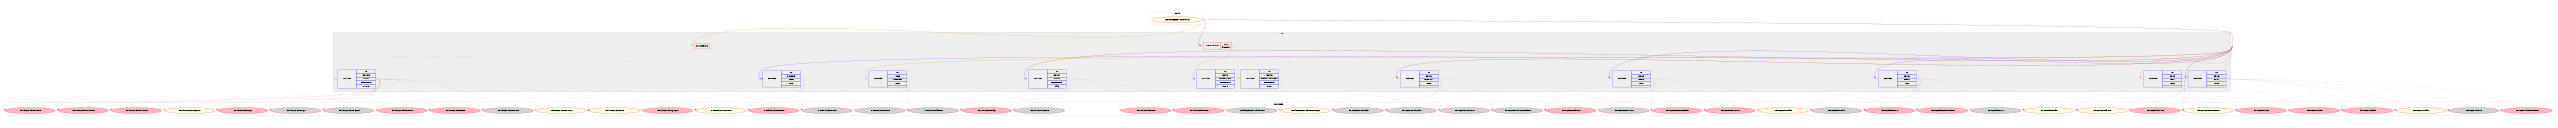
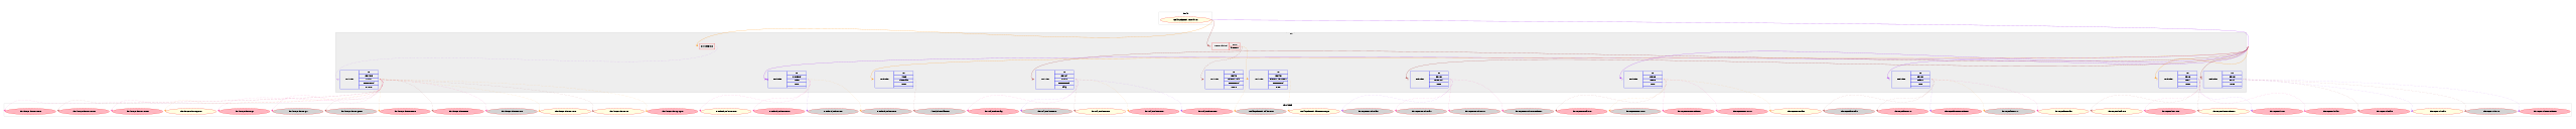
  digraph {
    compound=true
    concentrate=true
    fontname=Helvetica
    fontsize=10
    newrank=true
    rankdir=TB
    ranksep=1.5
    node [color=red fillcolor=lightpink fontname=Helvetica fontsize=10 style=filled]
    edge [arrowhead=vee color=brown headport=w style=dotted tailport=e weight=100]
    n1 [fillcolor=lightyellow label="net-libs/telepathy-qt-0.9.7-r1" width=4]
    n2 [color=blue label=<<TABLE BORDER="0" CELLBORDER="1" CELLSPACING="0" CELLPADDING="4" WIDTH="220"><TR><TD ROWSPAN="6" CELLPADDING="30">pack_dep</TD></TR><TR><TD WIDTH="110">no</TD></TR><TR><TD>dev-lang</TD></TR><TR><TD>python</TD></TR><TR><TD>greaterequal</TD></TR><TR><TD>2.7.5-r2</TD></TR></TABLE>> shape=none fillcolor="" style=""]
    n3 [label=<<TABLE BORDER="0" CELLBORDER="1" CELLSPACING="0" CELLPADDING="4"><TR><TD CELLPADDING="10">any_of_group</TD></TR></TABLE>> shape=none fillcolor="" style=""]
    n4 [color=blue label=<<TABLE BORDER="0" CELLBORDER="1" CELLSPACING="0" CELLPADDING="4" WIDTH="220"><TR><TD ROWSPAN="6" CELLPADDING="30">pack_dep</TD></TR><TR><TD WIDTH="110">no</TD></TR><TR><TD>dev-util</TD></TR><TR><TD>cmake</TD></TR><TR><TD>greaterequal</TD></TR><TR><TD>3.9.6</TD></TR></TABLE>> shape=none fillcolor="" style=""]
    n5 [color=blue label=<<TABLE BORDER="0" CELLBORDER="1" CELLSPACING="0" CELLPADDING="4" WIDTH="220"><TR><TD ROWSPAN="6" CELLPADDING="30">pack_dep</TD></TR><TR><TD WIDTH="110">no</TD></TR><TR><TD>sys-devel</TD></TR><TR><TD>make</TD></TR><TR><TD>none</TD></TR><TR><TD></TD></TR></TABLE>> shape=none fillcolor="" style=""]
    n6 [color=blue label=<<TABLE BORDER="0" CELLBORDER="1" CELLSPACING="0" CELLPADDING="4" WIDTH="220"><TR><TD ROWSPAN="6" CELLPADDING="30">pack_dep</TD></TR><TR><TD WIDTH="110">no</TD></TR><TR><TD>virtual</TD></TR><TR><TD>pkgconfig</TD></TR><TR><TD>none</TD></TR><TR><TD></TD></TR></TABLE>> shape=none fillcolor="" style=""]
    n7 [color=blue label=<<TABLE BORDER="0" CELLBORDER="1" CELLSPACING="0" CELLPADDING="4" WIDTH="220"><TR><TD ROWSPAN="6" CELLPADDING="30">pack_dep</TD></TR><TR><TD WIDTH="110">no</TD></TR><TR><TD>dev-qt</TD></TR><TR><TD>qtnetwork</TD></TR><TR><TD>none</TD></TR><TR><TD></TD></TR></TABLE>> shape=none fillcolor="" style=""]
    n8 [color=blue label=<<TABLE BORDER="0" CELLBORDER="1" CELLSPACING="0" CELLPADDING="4" WIDTH="220"><TR><TD ROWSPAN="6" CELLPADDING="30">pack_dep</TD></TR><TR><TD WIDTH="110">no</TD></TR><TR><TD>net-libs</TD></TR><TR><TD>telepathy-farstream</TD></TR><TR><TD>greaterequal</TD></TR><TR><TD>0.2.2</TD></TR></TABLE>> shape=none fillcolor="" style=""]
    n9 [color=blue label=<<TABLE BORDER="0" CELLBORDER="1" CELLSPACING="0" CELLPADDING="4" WIDTH="220"><TR><TD ROWSPAN="6" CELLPADDING="30">pack_dep</TD></TR><TR><TD WIDTH="110">no</TD></TR><TR><TD>net-libs</TD></TR><TR><TD>telepathy-glib</TD></TR><TR><TD>greaterequal</TD></TR><TR><TD>0.18.0</TD></TR></TABLE>> shape=none fillcolor="" style=""]
    n10 [label=<<TABLE BORDER="0" CELLBORDER="1" CELLSPACING="0" CELLPADDING="4"><TR><TD ROWSPAN="3" CELLPADDING="10">use_conditional</TD></TR><TR><TD>group</TD></TR><TR><TD>farstream</TD></TR></TABLE>> shape=none fillcolor="" style=""]
    n11 [color=blue label=<<TABLE BORDER="0" CELLBORDER="1" CELLSPACING="0" CELLPADDING="4" WIDTH="220"><TR><TD ROWSPAN="6" CELLPADDING="30">pack_dep</TD></TR><TR><TD WIDTH="110">no</TD></TR><TR><TD>dev-qt</TD></TR><TR><TD>qtcore</TD></TR><TR><TD>none</TD></TR><TR><TD></TD></TR></TABLE>> shape=none fillcolor="" style=""]
    n12 [color=blue label=<<TABLE BORDER="0" CELLBORDER="1" CELLSPACING="0" CELLPADDING="4" WIDTH="220"><TR><TD ROWSPAN="6" CELLPADDING="30">pack_dep</TD></TR><TR><TD WIDTH="110">no</TD></TR><TR><TD>dev-qt</TD></TR><TR><TD>qtdbus</TD></TR><TR><TD>none</TD></TR><TR><TD></TD></TR></TABLE>> shape=none fillcolor="" style=""]
    n13 [color=blue label=<<TABLE BORDER="0" CELLBORDER="1" CELLSPACING="0" CELLPADDING="4" WIDTH="220"><TR><TD ROWSPAN="6" CELLPADDING="30">pack_dep</TD></TR><TR><TD WIDTH="110">no</TD></TR><TR><TD>dev-qt</TD></TR><TR><TD>qtgui</TD></TR><TR><TD>none</TD></TR><TR><TD></TD></TR></TABLE>> shape=none fillcolor="" style=""]
    n14 [color=blue label=<<TABLE BORDER="0" CELLBORDER="1" CELLSPACING="0" CELLPADDING="4" WIDTH="220"><TR><TD ROWSPAN="6" CELLPADDING="30">pack_dep</TD></TR><TR><TD WIDTH="110">no</TD></TR><TR><TD>dev-qt</TD></TR><TR><TD>qtxml</TD></TR><TR><TD>none</TD></TR><TR><TD></TD></TR></TABLE>> shape=none fillcolor="" style=""]
    n15 [label="dev-lang/python-2.7.14-r1" width=4]
    n16 [label="dev-lang/python-2.7.14-r2" width=4]
    n17 [label="dev-lang/python-3.4.5-r1" width=4]
    n18 [label="dev-lang/python-6.4.6-r1" width=4]
    n19 [fillcolor=lightyellow label="dev-lang/python-3.4.8" width=4]
    n20 [fillcolor=lightyellow label="dev-lang/python-3.4.8-r1" width=4]
    n21 [fillcolor=lightgrey label="dev-lang/python-3.5.4-r1" width=4]
    n22 [label="dev-lang/python-3.5.5" width=4]
    n23 [label="dev-lang/python-3.5.5-r1" width=4]
    n24 [fillcolor=lightgrey label="dev-lang/python-3.6.3-r1" width=4]
    n25 [fillcolor=lightgrey label="dev-lang/python-3.6.4" width=4]
    n26 [label="dev-lang/python-3.6.7" width=4]
    n27 [fillcolor=lightyellow label="dev-lang/python-3.6.5-r1" width=4]
    n28 [label="dev-util/cmake-3.10.2" width=4]
    n29 [label="dev-util/cmake-3.10.3" width=4]
+   n30 [fillcolor=lightyellow label="dev-util/cmake-3.11.0" width=4]
    n31 [fillcolor=lightgrey label="dev-util/cmake-3.11.1" width=4]
    n32 [label="dev-util/cmake-3.9.6" width=4]
    n33 [fillcolor=lightgrey label="sys-devel/make-4.1-r1" width=4]
    n34 [fillcolor=lightgrey label="sys-devel/make-4.2.1" width=4]
    n35 [label="sys-devel/make-4.2.1-r2" width=4]
    n36 [fillcolor=lightyellow label="sys-devel/make-4.2.1-r3" width=4]
    n37 [fillcolor=lightgrey label="virtual/pkgconfig-0-r1" width=4]
    n38 [fillcolor=lightyellow label="net-libs/telepathy-farstream-0.6.2" width=4]
    n39 [fillcolor=lightgrey label="net-libs/telepathy-glib-0.24.1" width=4]
    n40 [label="dev-qt/qtcore-4.8.7-r4" width=4]
    n41 [label="dev-qt/qtcore-5.11.0_beta4" width=4]
    n42 [fillcolor=lightgrey label="dev-qt/qtcore-5.7.1-r4" width=4]
    n43 [label="dev-qt/qtcore-5.9.4-r2" width=4]
    n44 [fillcolor=lightyellow label="dev-qt/qtcore-5.9.5" width=4]
    n45 [fillcolor=lightgrey label="dev-qt/qtdbus-4.7.7" width=4]
    n46 [label="dev-qt/qtdbus-5.11.0_beta4" width=4]
    n47 [label="dev-qt/qtdbus-5.7.1" width=4]
    n48 [fillcolor=lightgrey label="dev-qt/qtdbus-5.9.4" width=4]
    n49 [fillcolor=lightyellow label="dev-qt/qtdbus-5.9.5" width=4]
    n50 [label="dev-qt/qtgui-4.8.7" width=4]
    n51 [fillcolor=lightyellow label="dev-qt/qtgui-5.11.0_beta4" width=4]
    n52 [label="dev-qt/qtgui-5.7.1-r1" width=4]
    n53 [fillcolor=lightyellow label="dev-qt/qtgui-5.9.4-r3" width=4]
    n54 [label="dev-qt/qtgui-5.9.5" width=4]
    n55 [fillcolor=lightgrey label="dev-qt/qtnetwork-5.11.0_beta4" width=4]
    n56 [fillcolor=lightgrey label="dev-qt/qtnetwork-5.7.1" width=4]
    n57 [fillcolor=lightgrey label="dev-qt/qtnetwork-5.9.4" width=4]
    n58 [fillcolor=lightgrey label="dev-qt/qtnetwork-5.9.5" width=4]
    n59 [label="dev-qt/qtxml-5.11.0_beta4" width=4]
    n60 [fillcolor=lightgrey label="dev-qt/qtxml-5.7.1" width=4]
    n61 [fillcolor=lightyellow label="dev-qt/qtxml-5.9.4" width=4]
    n62 [label="dev-qt/qtxml-5.9.5" width=4]
    subgraph cluster_1 {
      color=gray
      label=<<i>ebuild</i>>
      rank=same
      n1
    }
    subgraph cluster_2 {
      color=gray
      label=<<i>dependencies</i>>
      subgraph cluster_3 {
        color=gray
        fillcolor="#eeeeee"
        label=<<i>compile</i>>
        style=filled
        subgraph sub_4 {
          color=gray
          fillcolor="#eeeeee"
          label=<<i>compile</i>>
          style=filled
          n4
        }
        subgraph sub_5 {
          color=gray
          fillcolor="#eeeeee"
          label=<<i>compile</i>>
          style=filled
          n3
          subgraph sub_6 {
            color=gray
            fillcolor="#eeeeee"
            label=<<i>compile</i>>
            style=filled
            n2
          }
        }
        subgraph sub_7 {
          color=gray
          fillcolor="#eeeeee"
          label=<<i>compile</i>>
          style=filled
          n5
        }
        subgraph sub_8 {
          color=gray
          fillcolor="#eeeeee"
          label=<<i>compile</i>>
          style=filled
          n6
        }
      }
      subgraph cluster_9 {
        color=gray
        fillcolor="#eeeeee"
        label=<<i>compile and run</i>>
        style=filled
        subgraph sub_10 {
          color=gray
          fillcolor="#eeeeee"
          label=<<i>compile and run</i>>
          style=filled
          n7
        }
        subgraph sub_11 {
          color=gray
          fillcolor="#eeeeee"
          label=<<i>compile and run</i>>
          style=filled
          n10
          subgraph sub_12 {
            color=gray
            fillcolor="#eeeeee"
            label=<<i>compile and run</i>>
            style=filled
            n8
          }
          subgraph sub_13 {
            color=gray
            fillcolor="#eeeeee"
            label=<<i>compile and run</i>>
            style=filled
            n9
          }
        }
        subgraph sub_14 {
          color=gray
          fillcolor="#eeeeee"
          label=<<i>compile and run</i>>
          style=filled
          n11
        }
        subgraph sub_15 {
          color=gray
          fillcolor="#eeeeee"
          label=<<i>compile and run</i>>
          style=filled
          n12
        }
        subgraph sub_16 {
          color=gray
          fillcolor="#eeeeee"
          label=<<i>compile and run</i>>
          style=filled
          n13
        }
        subgraph sub_17 {
          color=gray
          fillcolor="#eeeeee"
          label=<<i>compile and run</i>>
          style=filled
          n14
        }
      }
      subgraph cluster_18 {
        color=gray
        fillcolor="#eeeeee"
        label=<<i>run</i>>
        style=filled
      }
    }
    subgraph cluster_19 {
      color=gray
      label=<<i>candidates</i>>
      rank=same
      subgraph sub_20 {
        color=black
        label=<<i>candidates</i>>
        nodesep=1
        rank=same
        n15
        n16
        n17
        n18
        n19
        n20
        n21
        n22
        n23
        n24
        n25
        n26
        n27
      }
      subgraph sub_21 {
        color=black
        label=<<i>candidates</i>>
        nodesep=1
        rank=same
        n28
        n29
+       n30
        n31
        n32
      }
      subgraph sub_22 {
        color=black
        label=<<i>candidates</i>>
        nodesep=1
        rank=same
        n33
        n34
        n35
        n36
      }
      subgraph sub_23 {
        color=black
        label=<<i>candidates</i>>
        nodesep=1
        rank=same
        n37
      }
      subgraph sub_24 {
        color=black
        label=<<i>candidates</i>>
        nodesep=1
        rank=same
        n38
      }
      subgraph sub_25 {
        color=black
        label=<<i>candidates</i>>
        nodesep=1
        rank=same
        n39
      }
      subgraph sub_26 {
        color=black
        label=<<i>candidates</i>>
        nodesep=1
        rank=same
        n40
        n41
        n42
        n43
        n44
      }
      subgraph sub_27 {
        color=black
        label=<<i>candidates</i>>
        nodesep=1
        rank=same
        n45
        n46
        n47
        n48
        n49
      }
      subgraph sub_28 {
        color=black
        label=<<i>candidates</i>>
        nodesep=1
        rank=same
        n50
        n51
        n52
        n53
        n54
      }
      subgraph sub_29 {
        color=black
        label=<<i>candidates</i>>
        nodesep=1
        rank=same
        n55
        n56
        n57
        n58
      }
      subgraph sub_30 {
        color=black
        label=<<i>candidates</i>>
        nodesep=1
        rank=same
        n59
        n60
        n61
        n62
      }
    }
    n1 -> n3 [color=darkorange style=solid weight=20]
    n1 -> n4 [style=solid weight=20]
    n1 -> n5 [color=purple style=solid weight=20]
    n1 -> n6 [color=darkorange style=solid weight=20]
    n1 -> n7 [arrowhead=odotvee style=solid weight=20]
    n1 -> n10 [arrowhead=odotvee style=solid weight=20]
    n1 -> n11 [arrowhead=odotvee color=purple style=solid weight=20]
    n1 -> n12 [arrowhead=odotvee color=purple style=solid weight=20]
    n1 -> n13 [arrowhead=odotvee color=darkorange style=solid weight=20]
    n1 -> n14 [arrowhead=odotvee style=solid weight=20]
    n2 -> n15 [color=deeppink]
    n2 -> n16
    n2 -> n17 [color=deeppink]
    n2 -> n18 [color=darkorange]
    n2 -> n19
    n2 -> n20 [color=darkorange]
    n2 -> n21 [color=deeppink]
    n2 -> n22
    n2 -> n23 [color=darkorange]
    n2 -> n24
    n2 -> n25 [color=deeppink]
    n2 -> n26 [color=deeppink]
    n2 -> n27 [color=darkorange]
    n3 -> n2 [arrowhead=oinv color=purple weight=20]
    n4 -> n28 [color=purple]
    n4 -> n29 [color=darkorange]
+   n4 -> n30
    n4 -> n31 [color=purple]
    n4 -> n32 [color=deeppink]
    n5 -> n33 [color=darkorange]
    n5 -> n34 [color=purple]
    n5 -> n35 [color=deeppink]
    n5 -> n36 [color=deeppink]
    n6 -> n37
    n7 -> n55 [color=deeppink]
    n7 -> n56 [color=deeppink]
    n7 -> n57 [color=deeppink]
    n7 -> n58 [color=purple]
    n8 -> n38 [color=darkorange]
    n9 -> n39 [color=darkorange]
    n10 -> n8 [color=darkorange style=dashed weight=20]
    n10 -> n9 [style=dashed weight=20]
    n11 -> n40 [color=deeppink]
    n11 -> n41 [color=deeppink]
    n11 -> n42 [color=darkorange]
    n11 -> n43
    n11 -> n44 [color=darkorange]
    n12 -> n45 [color=darkorange]
    n12 -> n46 [color=purple]
    n12 -> n47
    n12 -> n48
    n12 -> n49 [color=deeppink]
    n13 -> n50 [color=purple]
    n13 -> n51
    n13 -> n52 [color=deeppink]
    n13 -> n53
    n13 -> n54 [color=deeppink]
    n14 -> n59 [color=purple]
    n14 -> n60
    n14 -> n61 [color=purple]
    n14 -> n62
  }
